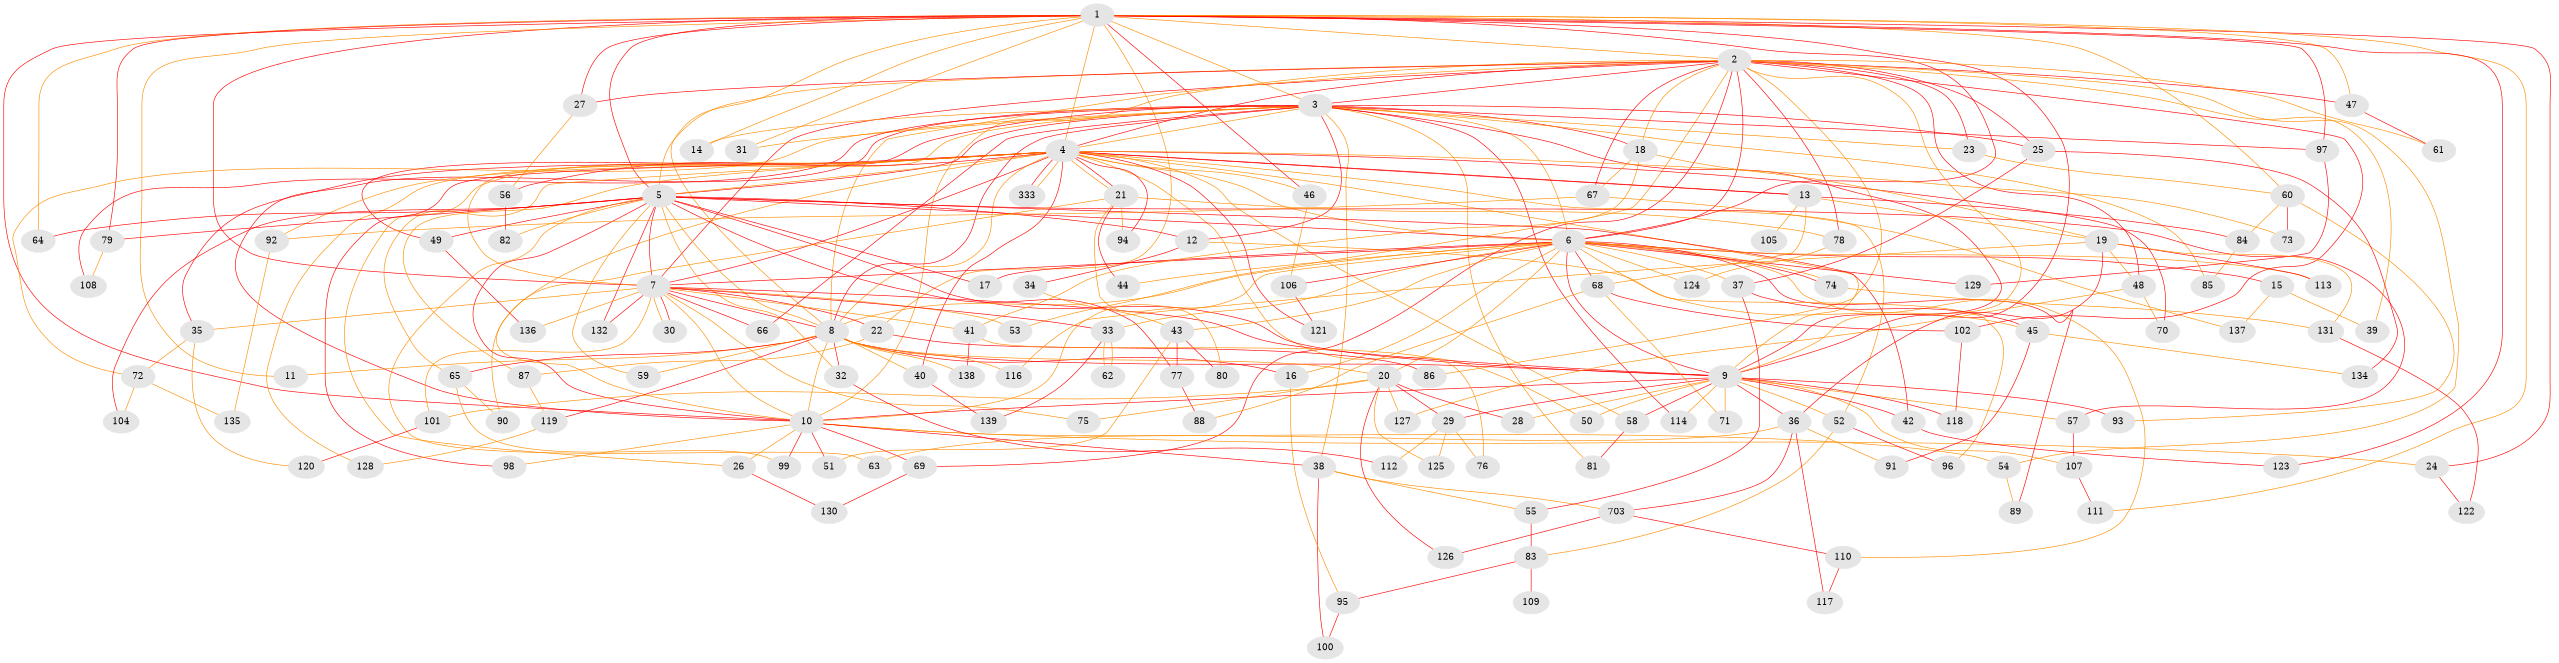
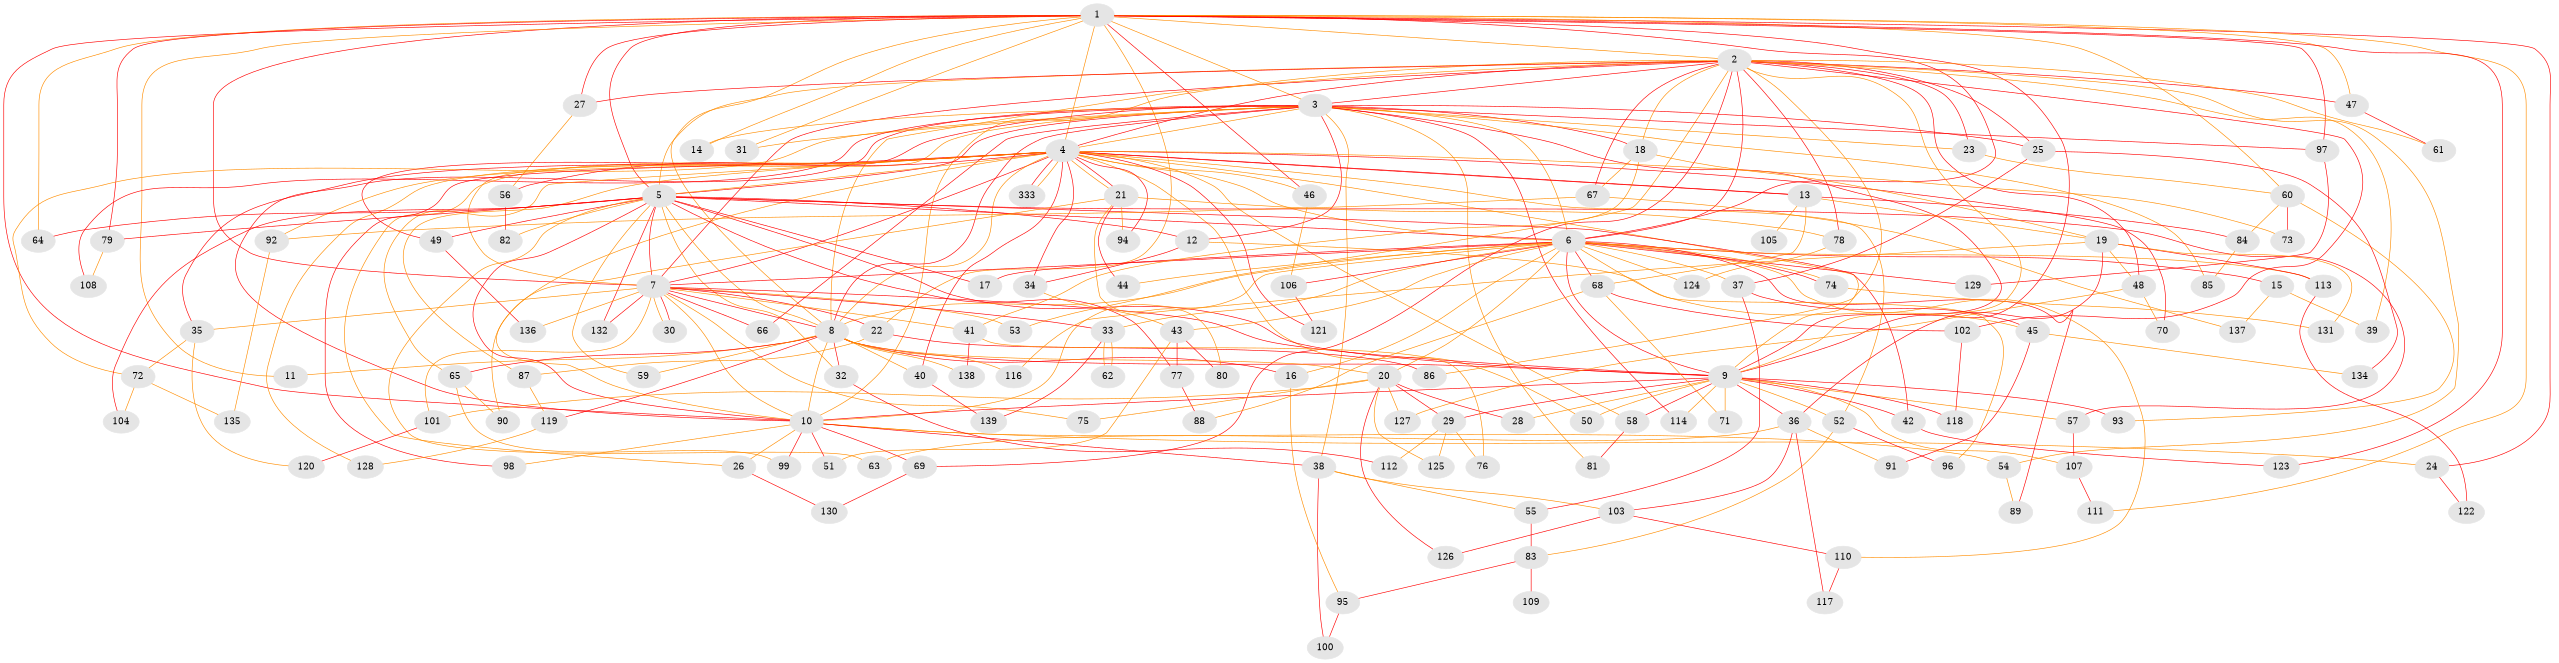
  graph {
    fontname="DejaVu Serif"
    node [color=gray90 fontname="DejaVu Serif" style=filled]
    edge [color=darkorange fontname="DejaVu Serif"]
    1
    2
    3
    4
    5
    6
    7
    8
    9
    10
    11
    14
    22
    24
    27
    31
    46
    47
    60
    64
    79
    97
    111
    123
    18
    23
    25
    39
    48
    53
    54
    61
    67
    69
    78
    86
    102
    12
    38
    49
    66
    72
    81
    85
    108
    114
    13
    21
    26
    34
    35
    40
    50
    52
    56
    58
    65
    70
    73
    87
    92
    94
    98
    121
    128
    n66 [label=333]
    17
    32
    42
    57
    59
    63
    77
    82
    104
    132
    15
    16
    20
    33
    37
    43
    44
    68
    74
    89
    96
    106
    110
    113
    124
    129
    30
    41
    75
    101
    136
    116
    119
    138
    28
    29
    36
    71
    93
    107
    118
    51
    99
    137
    122
    84
    19
    134
    127
    130
    45
-   103 [label=703]
+   103
    55
    100
    135
    105
    80
    90
    120
    139
    83
    112
    88
    95
    125
    126
    62
    131
    117
    76
    91
    109
    1 -- 2
    1 -- 3
    1 -- 4
    1 -- 5 [color=red]
    1 -- 6 [color=red]
    1 -- 7 [color=red]
    1 -- 8
    1 -- 9 [color=red]
    1 -- 10 [color=red]
    1 -- 11
    1 -- 14
    1 -- 22
    1 -- 24 [color=red]
    1 -- 27 [color=red]
    1 -- 31
    1 -- 46 [color=red]
    1 -- 47
    1 -- 60
    1 -- 64
    1 -- 79 [color=red]
    1 -- 97 [color=red]
    1 -- 111
    1 -- 123 [color=red]
    2 -- 3 [color=red]
    2 -- 4 [color=red]
    2 -- 5
    2 -- 6 [color=red]
    2 -- 7 [color=red]
    2 -- 8
    2 -- 9
    2 -- 10
    2 -- 27 [color=red]
    2 -- 47 [color=red]
    2 -- 18
    2 -- 23 [color=red]
    2 -- 25 [color=red]
    2 -- 39
    2 -- 48 [color=red]
    2 -- 53
    2 -- 54
    2 -- 61
    2 -- 67 [color=red]
    2 -- 69 [color=red]
    2 -- 78 [color=red]
    2 -- 86
    2 -- 102 [color=red]
    3 -- 4
    3 -- 5 [color=red]
    3 -- 6
    3 -- 7
    3 -- 8 [color=red]
    3 -- 9 [color=red]
    3 -- 10 [color=red]
    3 -- 14
    3 -- 31
    3 -- 97 [color=red]
    3 -- 18 [color=red]
    3 -- 23
    3 -- 25 [color=red]
    3 -- 12 [color=red]
    3 -- 38
    3 -- 49 [color=red]
    3 -- 66 [color=red]
    3 -- 72
    3 -- 81
    3 -- 85
    3 -- 108 [color=red]
    3 -- 114 [color=red]
    4 -- 5
    4 -- 6
    4 -- 7 [color=red]
    4 -- 8
    4 -- 9
    4 -- 10
    4 -- 46
    4 -- 13 [color=red]
    4 -- 13 [color=red]
    4 -- 21
    4 -- 21 [color=red]
    4 -- 26
+   4 -- 34 [color=red]
    4 -- 35 [color=red]
    4 -- 40 [color=red]
    4 -- 50
    4 -- 52
    4 -- 56 [color=red]
    4 -- 58
    4 -- 65
    4 -- 70 [color=red]
    4 -- 73
    4 -- 87
    4 -- 92
    4 -- 94 [color=red]
    4 -- 98 [color=red]
    4 -- 121 [color=red]
    4 -- 128
    4 -- n66 [color=red]
    4 -- n66
    5 -- 6 [color=red]
    5 -- 7 [color=red]
    5 -- 8
    5 -- 9 [color=red]
    5 -- 10 [color=red]
    5 -- 64 [color=red]
    5 -- 79 [color=red]
    5 -- 12 [color=red]
    5 -- 49 [color=red]
    5 -- 17 [color=red]
    5 -- 32
    5 -- 42 [color=red]
    5 -- 57 [color=red]
    5 -- 59
    5 -- 63
    5 -- 77 [color=red]
    5 -- 82
    5 -- 104 [color=red]
    5 -- 132 [color=red]
    6 -- 7 [color=red]
    6 -- 8
    6 -- 9 [color=red]
    6 -- 10
    6 -- 17 [color=red]
    6 -- 15 [color=red]
    6 -- 16
    6 -- 20
    6 -- 33
    6 -- 37
    6 -- 43
    6 -- 44
    6 -- 68 [color=red]
    6 -- 74 [color=red]
    6 -- 74
    6 -- 89 [color=red]
    6 -- 96
    6 -- 106 [color=red]
    6 -- 110
    6 -- 113
    6 -- 124
    6 -- 129 [color=red]
    7 -- 8 [color=red]
    7 -- 9 [color=red]
    7 -- 10
    7 -- 22 [color=red]
    7 -- 53
    7 -- 66 [color=red]
    7 -- 35
    7 -- 132 [color=red]
    7 -- 33 [color=red]
    7 -- 30
    7 -- 30 [color=red]
    7 -- 41
    7 -- 75
    7 -- 101
    7 -- 136
    8 -- 9 [color=red]
    8 -- 10
    8 -- 11
    8 -- 40
    8 -- 65 [color=red]
    8 -- 32 [color=red]
    8 -- 59
    8 -- 16 [color=red]
    8 -- 20
    8 -- 116
    8 -- 119 [color=red]
    8 -- 138
    9 -- 10 [color=red]
    9 -- 114
    9 -- 50
    9 -- 52
    9 -- 58 [color=red]
    9 -- 42 [color=red]
    9 -- 57
    9 -- 28
    9 -- 29 [color=red]
    9 -- 36 [color=red]
    9 -- 71
    9 -- 93 [color=red]
    9 -- 107
    9 -- 118 [color=red]
    10 -- 24
    10 -- 54
    10 -- 69 [color=red]
    10 -- 38 [color=red]
    10 -- 26
    10 -- 98
    10 -- 51 [color=red]
    10 -- 99 [color=red]
    22 -- 86 [color=red]
    22 -- 87
    24 -- 122 [color=red]
    27 -- 56
    46 -- 106
    47 -- 61 [color=red]
    60 -- 73 [color=red]
    60 -- 93
    60 -- 84
    79 -- 108
    97 -- 129 [color=red]
    18 -- 67
    18 -- 41
    18 -- 19
    23 -- 60
    25 -- 37 [color=red]
    25 -- 134 [color=red]
    48 -- 70
    48 -- 127
    54 -- 89
    67 -- 92
    67 -- 137
    69 -- 130 [color=red]
    78 -- 124
    102 -- 118 [color=red]
    12 -- 34 [color=red]
    12 -- 45
    38 -- 103
    38 -- 55
    38 -- 100 [color=red]
    49 -- 136 [color=red]
    72 -- 104
    72 -- 135
    13 -- 68
    13 -- 84 [color=red]
    13 -- 19
    13 -- 105
    21 -- 78
    21 -- 94
    21 -- 44 [color=red]
    21 -- 80
    21 -- 90
    26 -- 130 [color=red]
    34 -- 43
    35 -- 72
    35 -- 120
    40 -- 139 [color=red]
    52 -- 96 [color=red]
    52 -- 83
    56 -- 82 [color=red]
    58 -- 81 [color=red]
    65 -- 99
    65 -- 90
    87 -- 119
    92 -- 135
    32 -- 112 [color=red]
    42 -- 123 [color=red]
    57 -- 107 [color=red]
    77 -- 88 [color=red]
    15 -- 39
    15 -- 137
    16 -- 95
    20 -- 75
    20 -- 101
    20 -- 28 [color=red]
    20 -- 29 [color=red]
    20 -- 127
    20 -- 125
    20 -- 126 [color=red]
    33 -- 139 [color=red]
    33 -- 62
    33 -- 62
    37 -- 45 [color=red]
    37 -- 55 [color=red]
    43 -- 77 [color=red]
    43 -- 51
    43 -- 80 [color=red]
    68 -- 102 [color=red]
    68 -- 71
    68 -- 88
    74 -- 131
    106 -- 121 [color=red]
    110 -- 117 [color=red]
-   131 -- 122 [color=red]
+   113 -- 122 [color=red]
    41 -- 138 [color=red]
    41 -- 76
    101 -- 120 [color=red]
    119 -- 128
    29 -- 112
    29 -- 125
    29 -- 76
    36 -- 63
    36 -- 103 [color=red]
    36 -- 117 [color=red]
    36 -- 91
    107 -- 111 [color=red]
    84 -- 85
    19 -- 48
    19 -- 113 [color=red]
    19 -- 116
    19 -- 36 [color=red]
    19 -- 131
    45 -- 134
    45 -- 91 [color=red]
    103 -- 110 [color=red]
    103 -- 126 [color=red]
    55 -- 83 [color=red]
    83 -- 95 [color=red]
    83 -- 109 [color=red]
    95 -- 100 [color=red]
  }
